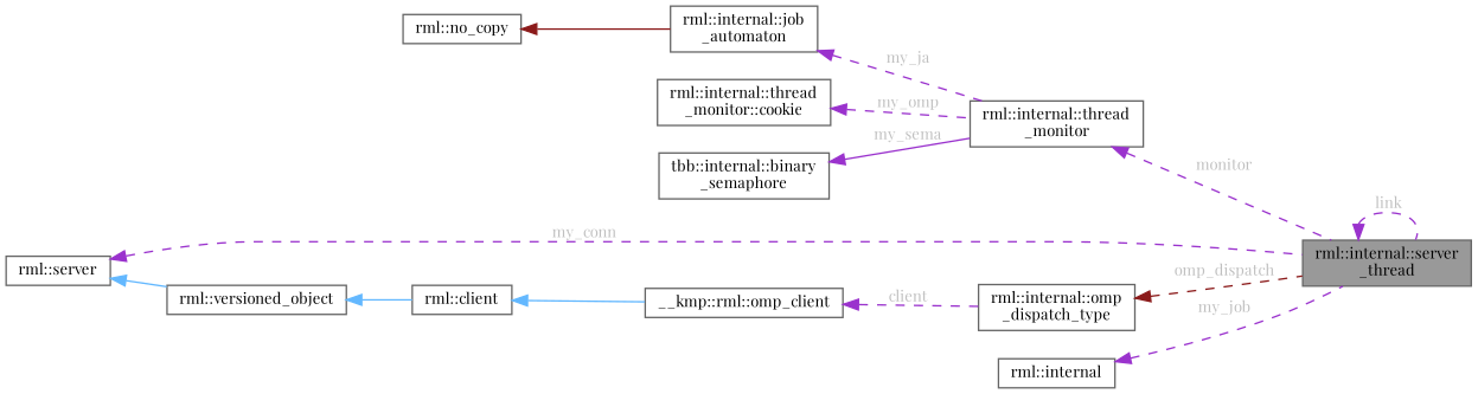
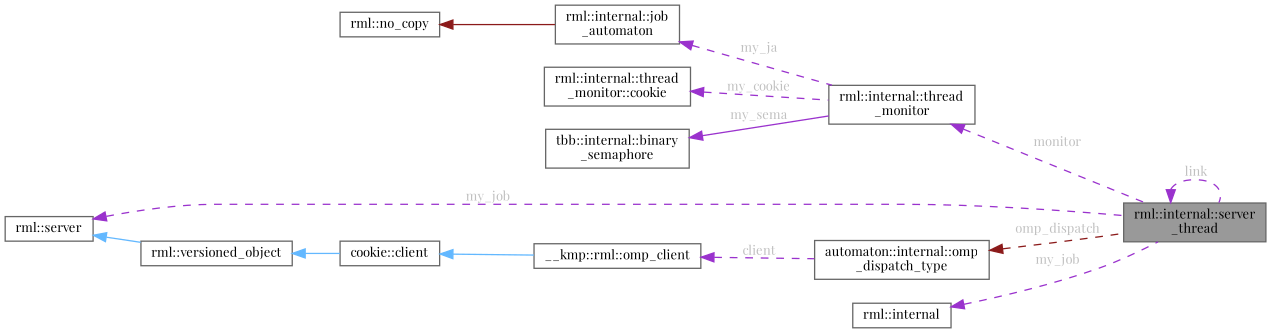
  digraph {
    fontname="Playfair Display"
    rankdir=LR
    node [color=gray40 fillcolor=white fontname="Playfair Display" fontsize=10 shape=box style=filled]
    edge [color=darkorchid3 dir=back fontcolor=grey fontname="Playfair Display" fontsize=10 labelfontname=Helvetica labelfontsize=10 style=dashed]
    n1 [fillcolor=grey60 fontcolor=black height=0.2 label="rml::internal::server\l_thread" width=0.4]
    n2 [height=0.2 label="rml::no_copy" width=0.4]
    n3 [height=0.2 label="rml::internal::job\l_automaton" width=0.4]
    n4 [height=0.2 label="rml::internal::thread\l_monitor" width=0.4]
    n5 [height=0.2 label="rml::internal::thread\l_monitor::cookie" width=0.4]
    n6 [height=0.2 label="tbb::internal::binary\l_semaphore" width=0.4]
    n7 [height=0.2 label="rml::server" width=0.4]
    n8 [height=0.2 label="rml::versioned_object" width=0.4]
-   n9 [height=0.2 label="rml::client" width=0.4]
+   n9 [height=0.2 label="cookie::client" width=0.4]
    n10 [height=0.2 label="__kmp::rml::omp_client" width=0.4]
    n11 [height=0.2 label="rml::internal" width=0.4]
-   n12 [height=0.2 label="rml::internal::omp\l_dispatch_type" width=0.4]
+   n12 [height=0.2 label="automaton::internal::omp\l_dispatch_type" width=0.4]
    n1 -> n1 [label=" link"]
    n2 -> n3 [color=firebrick4 style=solid fontcolor=""]
    n3 -> n4 [label=" my_ja"]
    n4 -> n1 [label=" monitor"]
-   n5 -> n4 [label=" my_omp"]
+   n5 -> n4 [label=" my_cookie"]
    n6 -> n4 [label=" my_sema" style=solid]
-   n7 -> n1 [label=" my_conn"]
+   n7 -> n1 [label=" my_job"]
    n7 -> n8 [color=steelblue1 style=solid fontcolor=""]
    n8 -> n9 [color=steelblue1 style=solid fontcolor=""]
    n9 -> n10 [color=steelblue1 style=solid fontcolor=""]
    n10 -> n12 [label=" client"]
    n11 -> n1 [label=" my_job"]
    n12 -> n1 [color=firebrick4 label=" omp_dispatch"]
  }
